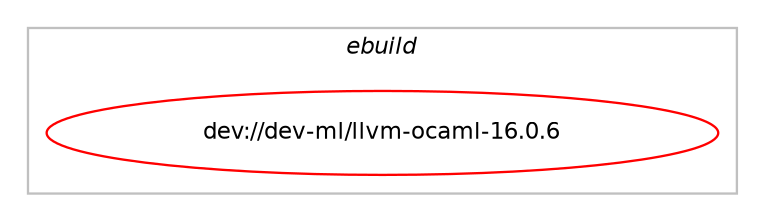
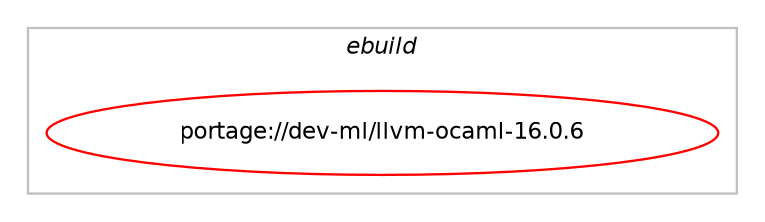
  digraph {
    compound=true
    concentrate=true
    fontname=Helvetica
    fontsize=10
    newrank=true
    rankdir=LR
    ranksep=1.5
-   n1 [color=red fontname=Helvetica fontsize=10 label="dev://dev-ml/llvm-ocaml-16.0.6" width=4]
+   n1 [color=red fontname=Helvetica fontsize=10 label="portage://dev-ml/llvm-ocaml-16.0.6" width=4]
    subgraph cluster_1 {
      color=gray
      label=<<i>ebuild</i>>
      n1
    }
    subgraph cluster_2 {
      color=gray
      label=<<i>dependencies</i>>
      subgraph cluster_3 {
        color=gray
        fillcolor="#eeeeee"
        label=<<i>compile</i>>
        style=filled
      }
      subgraph cluster_4 {
        color=gray
        fillcolor="#eeeeee"
        label=<<i>compile and run</i>>
        style=filled
      }
      subgraph cluster_5 {
        color=gray
        fillcolor="#eeeeee"
        label=<<i>run</i>>
        style=filled
      }
    }
    subgraph cluster_6 {
      color=gray
      label=<<i>candidates</i>>
      rank=same
    }
  }
